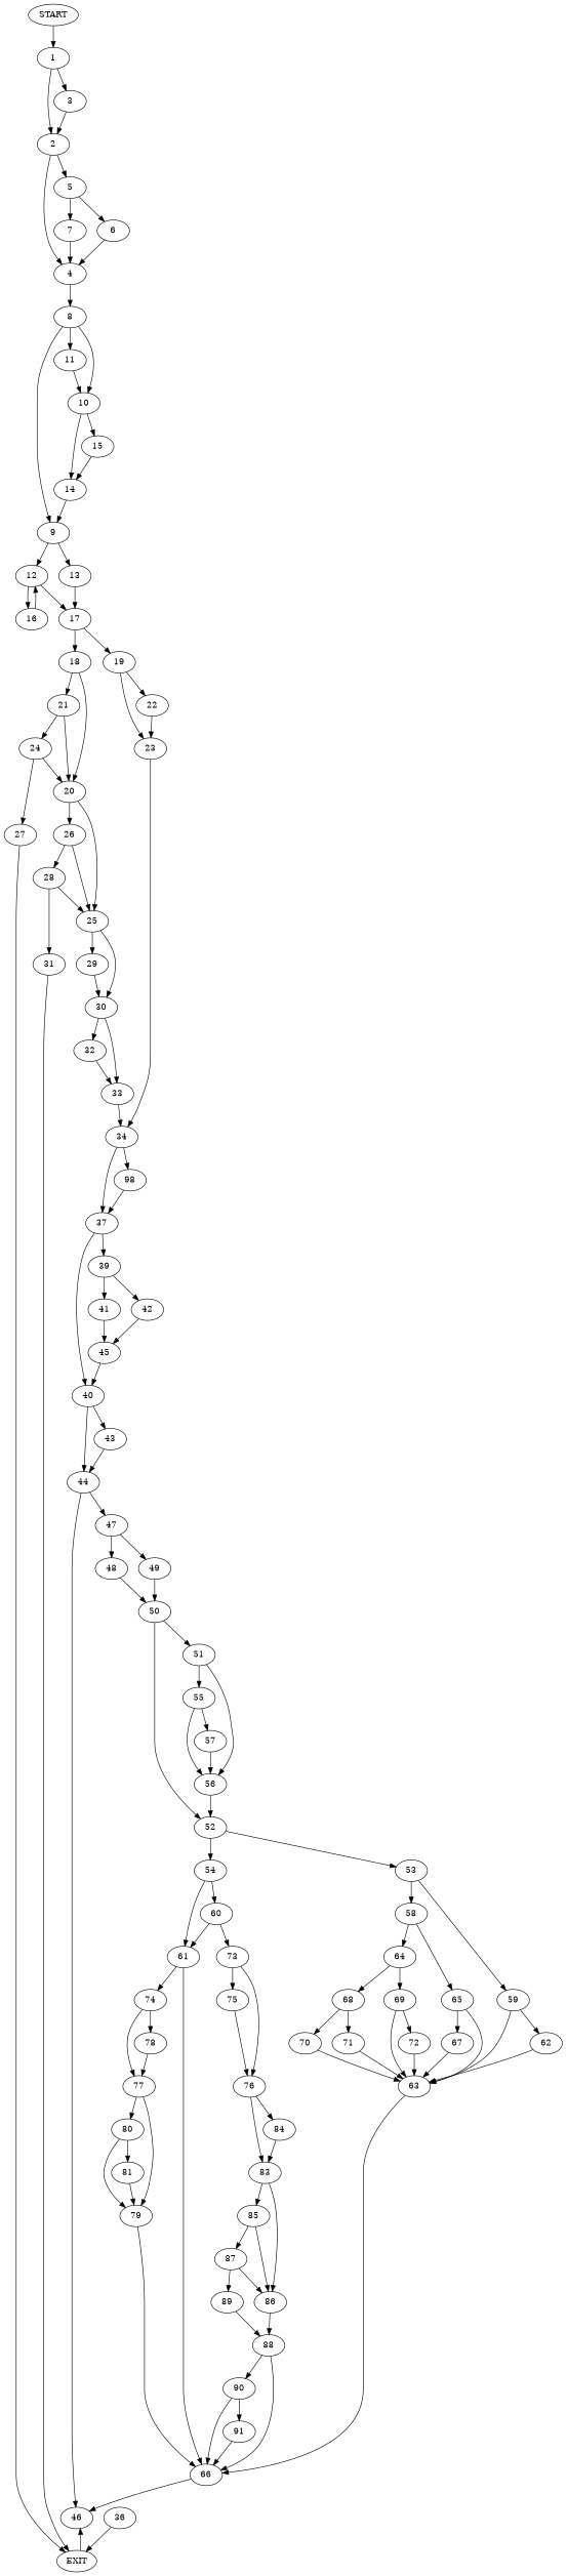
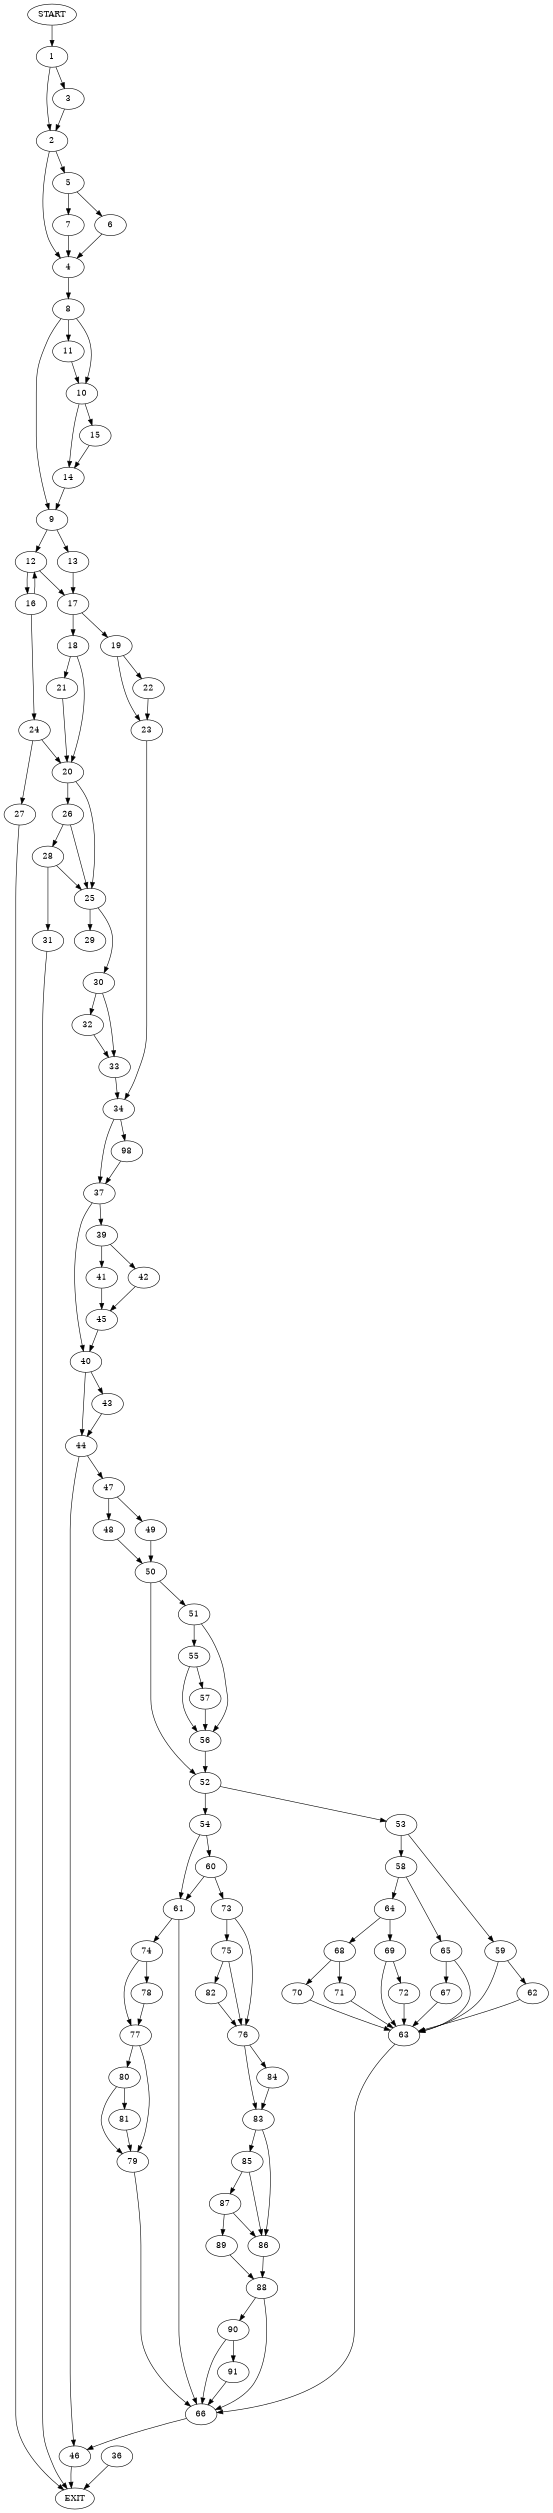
  digraph {
    n1 [label=START]
    1
    2
    3
    n5 [label=EXIT]
    4
    5
    8
    6
    7
    9
    10
    11
    12
    13
    14
    15
    16
    17
    18
    19
    20
    21
    22
    23
    25
    26
    24
    34
    29
    30
    28
    27
    37
    n35 [label=98]
    32
    33
    31
    39
    40
    36
    41
    42
    43
    44
    45
    46
    47
    48
    49
    50
    51
    52
    55
    56
    53
    54
    57
    58
    59
    60
    61
    64
    65
    62
    63
    73
    66
    74
    68
    69
    67
    75
    76
    77
    78
    70
    71
    72
+   82
    83
    84
    79
    80
    85
    86
    81
    87
    88
    89
    90
    91
    n1 -> 1
    1 -> 2
    1 -> 3
    2 -> 4
    2 -> 5
    3 -> 2
    4 -> 8
    5 -> 6
    5 -> 7
    8 -> 9
    8 -> 10
    8 -> 11
    6 -> 4
    7 -> 4
    9 -> 12
    9 -> 13
    10 -> 14
    10 -> 15
    11 -> 10
    12 -> 16
    12 -> 17
    13 -> 17
    14 -> 9
    15 -> 14
    16 -> 12
    17 -> 18
    17 -> 19
    18 -> 20
    18 -> 21
    19 -> 22
    19 -> 23
    20 -> 25
    20 -> 26
    21 -> 20
-   21 -> 24
+   16 -> 24
    22 -> 23
    23 -> 34
    25 -> 29
    25 -> 30
    26 -> 25
    26 -> 28
    24 -> 20
    24 -> 27
    34 -> 37
    34 -> n35
-   29 -> 30
    30 -> 32
    30 -> 33
    28 -> 25
    28 -> 31
    27 -> n5
    37 -> 39
    37 -> 40
    n35 -> 37
    32 -> 33
    33 -> 34
    31 -> n5
    39 -> 41
    39 -> 42
    40 -> 43
    40 -> 44
    36 -> n5
    41 -> 45
    42 -> 45
    43 -> 44
    44 -> 46
    44 -> 47
    45 -> 40
-   n5 -> 46
+   46 -> n5
    47 -> 48
    47 -> 49
    48 -> 50
    49 -> 50
    50 -> 51
    50 -> 52
    51 -> 55
    51 -> 56
    52 -> 53
    52 -> 54
    55 -> 56
    55 -> 57
    56 -> 52
    53 -> 58
    53 -> 59
    54 -> 60
    54 -> 61
    57 -> 56
    58 -> 64
    58 -> 65
    59 -> 62
    59 -> 63
    60 -> 61
    60 -> 73
    61 -> 66
    61 -> 74
    64 -> 68
    64 -> 69
    65 -> 63
    65 -> 67
    62 -> 63
    63 -> 66
    73 -> 75
    73 -> 76
    66 -> 46
    74 -> 77
    74 -> 78
    68 -> 70
    68 -> 71
    69 -> 63
    69 -> 72
    67 -> 63
    75 -> 76
+   75 -> 82
    76 -> 83
    76 -> 84
    77 -> 79
    77 -> 80
    78 -> 77
    70 -> 63
    71 -> 63
    72 -> 63
+   82 -> 76
    83 -> 85
    83 -> 86
    84 -> 83
    79 -> 66
    80 -> 79
    80 -> 81
    85 -> 86
    85 -> 87
    86 -> 88
    81 -> 79
    87 -> 86
    87 -> 89
    88 -> 66
    88 -> 90
    89 -> 88
    90 -> 66
    90 -> 91
    91 -> 66
  }
